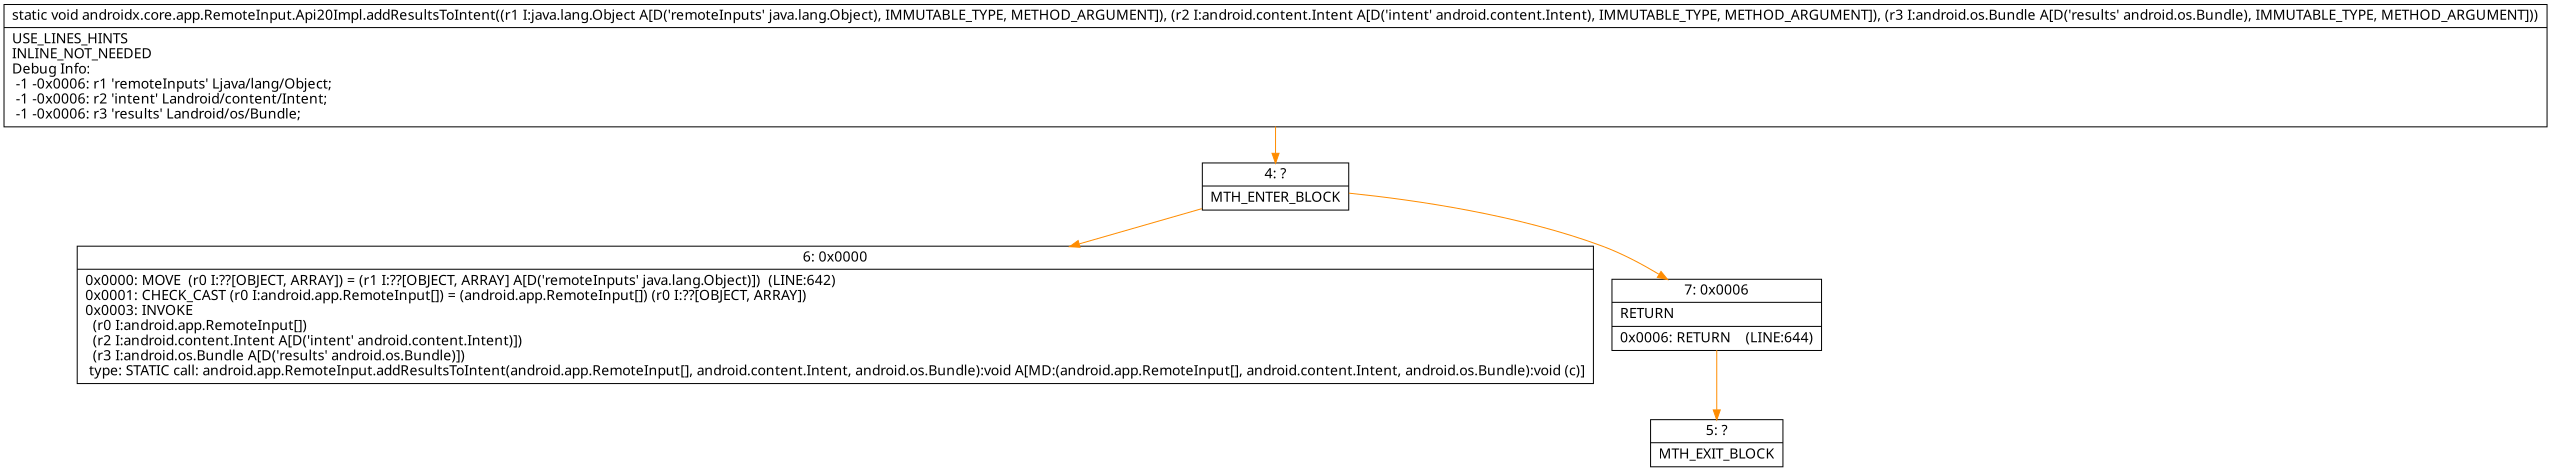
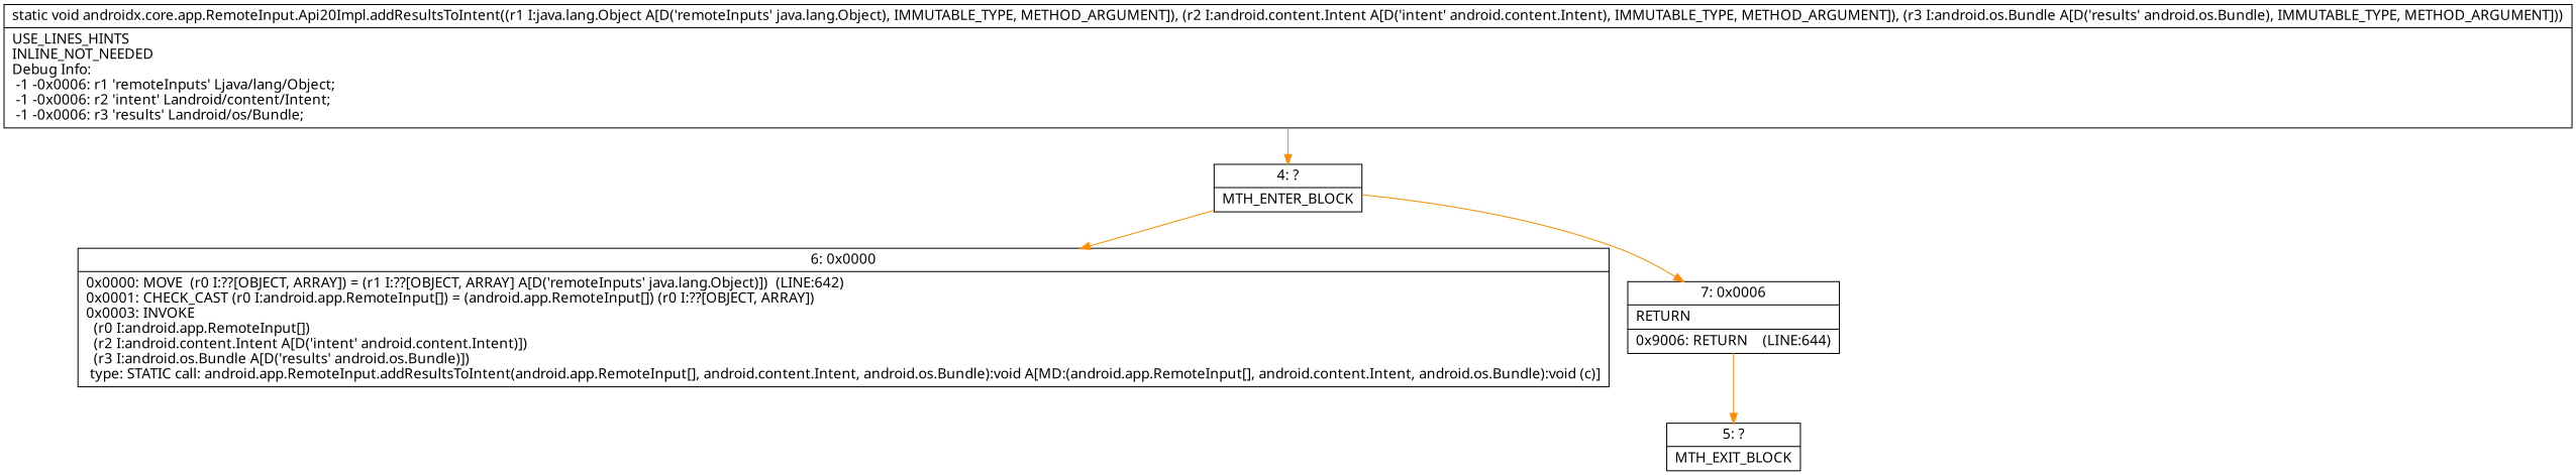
  digraph {
    fontname="Noto Sans"
    node [fontname="Noto Sans" shape=record]
    edge [color=darkorange fontname="Noto Sans"]
    n1 [label="{4\:\ ?|MTH_ENTER_BLOCK\l}"]
    n2 [label="{6\:\ 0x0000|0x0000: MOVE  (r0 I:??[OBJECT, ARRAY]) = (r1 I:??[OBJECT, ARRAY] A[D('remoteInputs' java.lang.Object)])  (LINE:642)\l0x0001: CHECK_CAST (r0 I:android.app.RemoteInput[]) = (android.app.RemoteInput[]) (r0 I:??[OBJECT, ARRAY]) \l0x0003: INVOKE  \l  (r0 I:android.app.RemoteInput[])\l  (r2 I:android.content.Intent A[D('intent' android.content.Intent)])\l  (r3 I:android.os.Bundle A[D('results' android.os.Bundle)])\l type: STATIC call: android.app.RemoteInput.addResultsToIntent(android.app.RemoteInput[], android.content.Intent, android.os.Bundle):void A[MD:(android.app.RemoteInput[], android.content.Intent, android.os.Bundle):void (c)]\l}"]
-   n3 [label="{7\:\ 0x0006|RETURN\l|0x0006: RETURN    (LINE:644)\l}"]
+   n3 [label="{7\:\ 0x0006|RETURN\l|0x9006: RETURN    (LINE:644)\l}"]
    n4 [label="{5\:\ ?|MTH_EXIT_BLOCK\l}"]
    n5 [label="{static void androidx.core.app.RemoteInput.Api20Impl.addResultsToIntent((r1 I:java.lang.Object A[D('remoteInputs' java.lang.Object), IMMUTABLE_TYPE, METHOD_ARGUMENT]), (r2 I:android.content.Intent A[D('intent' android.content.Intent), IMMUTABLE_TYPE, METHOD_ARGUMENT]), (r3 I:android.os.Bundle A[D('results' android.os.Bundle), IMMUTABLE_TYPE, METHOD_ARGUMENT]))  | USE_LINES_HINTS\lINLINE_NOT_NEEDED\lDebug Info:\l  \-1 \-0x0006: r1 'remoteInputs' Ljava\/lang\/Object;\l  \-1 \-0x0006: r2 'intent' Landroid\/content\/Intent;\l  \-1 \-0x0006: r3 'results' Landroid\/os\/Bundle;\l}"]
    n1 -> n2
    n1 -> n3
    n3 -> n4
    n5 -> n1
  }
